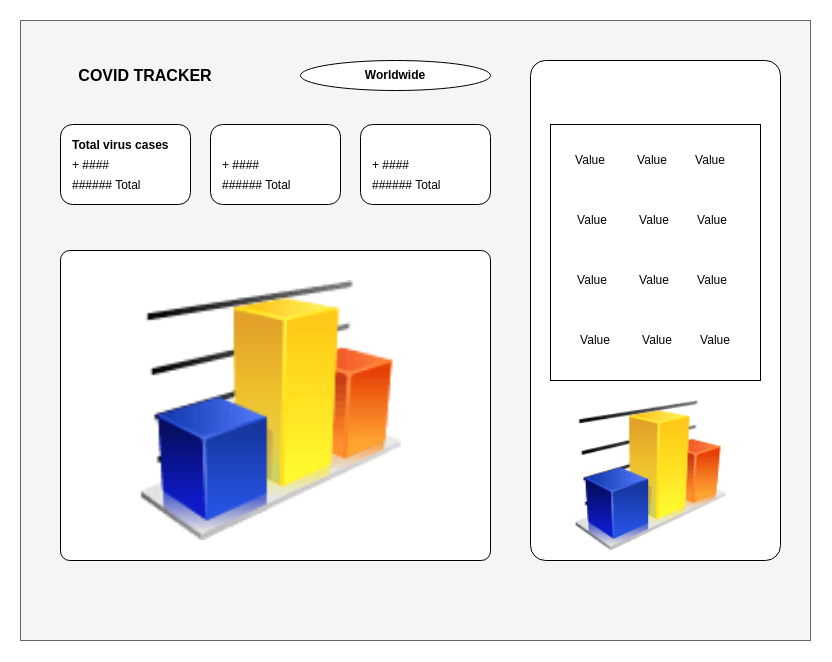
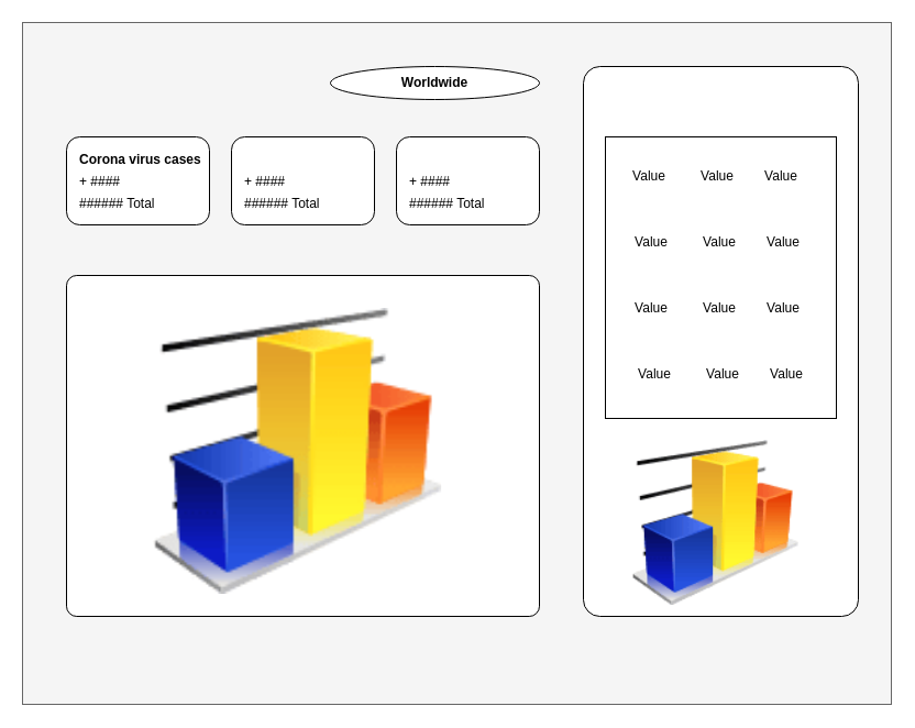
  <mxCell id="0" />
  <mxCell id="1" parent="0" />
  <mxCell id="2" value="" style="rounded=0;whiteSpace=wrap;html=1;fillColor=#f5f5f5;strokeColor=#666666;fontColor=#333333;" vertex="1" parent="1"><mxGeometry x="20" y="20" width="790" height="620" as="geometry" /></mxCell>
- <mxCell id="3" value="&lt;font style=&quot;font-size: 16px&quot;&gt;&lt;b&gt;COVID TRACKER&lt;/b&gt;&lt;/font&gt;" style="text;html=1;strokeColor=none;fillColor=none;align=center;verticalAlign=middle;whiteSpace=wrap;rounded=0;" vertex="1" parent="1"><mxGeometry x="70" y="65" width="150" height="20" as="geometry" /></mxCell>
  <mxCell id="4" value="&lt;b&gt;Worldwide&lt;/b&gt;" style="ellipse;whiteSpace=wrap;html=1;arcSize=11;" vertex="1" parent="1"><mxGeometry x="300" y="60" width="190" height="30" as="geometry" /></mxCell>
  <mxCell id="5" value="&lt;div&gt;&lt;br&gt;&lt;/div&gt;" style="rounded=1;whiteSpace=wrap;html=1;align=left;" vertex="1" parent="1"><mxGeometry x="60" y="124" width="130" height="80" as="geometry" /></mxCell>
  <mxCell id="6" value="" style="rounded=1;whiteSpace=wrap;html=1;" vertex="1" parent="1"><mxGeometry x="210" y="124" width="130" height="80" as="geometry" /></mxCell>
  <mxCell id="7" value="" style="rounded=1;whiteSpace=wrap;html=1;" vertex="1" parent="1"><mxGeometry x="360" y="124" width="130" height="80" as="geometry" /></mxCell>
  <mxCell id="8" value="" style="rounded=1;whiteSpace=wrap;html=1;arcSize=3;" vertex="1" parent="1"><mxGeometry x="60" y="250" width="430" height="310" as="geometry" /></mxCell>
- <mxCell id="9" value="&lt;b&gt;Total virus cases&lt;/b&gt;" style="text;html=1;strokeColor=none;fillColor=none;align=left;verticalAlign=middle;whiteSpace=wrap;rounded=0;" vertex="1" parent="1"><mxGeometry x="70" y="135" width="120" height="20" as="geometry" /></mxCell>
+ <mxCell id="9" value="&lt;b&gt;Corona virus cases&lt;/b&gt;" style="text;html=1;strokeColor=none;fillColor=none;align=left;verticalAlign=middle;whiteSpace=wrap;rounded=0;" vertex="1" parent="1"><mxGeometry x="70" y="135" width="120" height="20" as="geometry" /></mxCell>
  <mxCell id="10" value="###### Total" style="text;html=1;strokeColor=none;fillColor=none;align=left;verticalAlign=middle;whiteSpace=wrap;rounded=0;" vertex="1" parent="1"><mxGeometry x="70" y="175" width="110" height="20" as="geometry" /></mxCell>
  <mxCell id="11" value="+ ####" style="text;html=1;strokeColor=none;fillColor=none;align=left;verticalAlign=middle;whiteSpace=wrap;rounded=0;" vertex="1" parent="1"><mxGeometry x="70" y="155" width="110" height="20" as="geometry" /></mxCell>
  <mxCell id="12" value="+ ####" style="text;html=1;strokeColor=none;fillColor=none;align=left;verticalAlign=middle;whiteSpace=wrap;rounded=0;" vertex="1" parent="1"><mxGeometry x="220" y="155" width="110" height="20" as="geometry" /></mxCell>
  <mxCell id="13" value="###### Total" style="text;html=1;strokeColor=none;fillColor=none;align=left;verticalAlign=middle;whiteSpace=wrap;rounded=0;" vertex="1" parent="1"><mxGeometry x="220" y="175" width="110" height="20" as="geometry" /></mxCell>
  <mxCell id="14" value="+ ####" style="text;html=1;strokeColor=none;fillColor=none;align=left;verticalAlign=middle;whiteSpace=wrap;rounded=0;" vertex="1" parent="1"><mxGeometry x="370" y="155" width="110" height="20" as="geometry" /></mxCell>
  <mxCell id="15" value="###### Total" style="text;html=1;strokeColor=none;fillColor=none;align=left;verticalAlign=middle;whiteSpace=wrap;rounded=0;" vertex="1" parent="1"><mxGeometry x="370" y="175" width="110" height="20" as="geometry" /></mxCell>
  <mxCell id="16" value="" style="rounded=1;whiteSpace=wrap;html=1;arcSize=6;" vertex="1" parent="1"><mxGeometry x="530" y="60" width="250" height="500" as="geometry" /></mxCell>
  <mxCell id="17" value="" style="image;html=1;image=img/lib/clip_art/finance/Graph_128x128.png" vertex="1" parent="1"><mxGeometry x="560" y="400" width="180" height="150" as="geometry" /></mxCell>
  <mxCell id="18" value="" style="image;html=1;image=img/lib/clip_art/finance/Graph_128x128.png" vertex="1" parent="1"><mxGeometry x="70" y="280" width="400" height="260" as="geometry" /></mxCell>
  <mxCell id="19" value="" style="rounded=0;whiteSpace=wrap;html=1;" vertex="1" parent="1"><mxGeometry x="550" y="124" width="210" height="256" as="geometry" /></mxCell>
  <mxCell id="20" value="Value" style="text;html=1;strokeColor=none;fillColor=none;align=center;verticalAlign=middle;whiteSpace=wrap;rounded=0;" vertex="1" parent="1"><mxGeometry x="632" y="150" width="40" height="20" as="geometry" /></mxCell>
  <mxCell id="21" value="Value" style="text;html=1;strokeColor=none;fillColor=none;align=center;verticalAlign=middle;whiteSpace=wrap;rounded=0;" vertex="1" parent="1"><mxGeometry x="570" y="150" width="40" height="20" as="geometry" /></mxCell>
  <mxCell id="22" value="Value" style="text;html=1;strokeColor=none;fillColor=none;align=center;verticalAlign=middle;whiteSpace=wrap;rounded=0;" vertex="1" parent="1"><mxGeometry x="690" y="150" width="40" height="20" as="geometry" /></mxCell>
  <mxCell id="23" value="Value" style="text;html=1;strokeColor=none;fillColor=none;align=center;verticalAlign=middle;whiteSpace=wrap;rounded=0;" vertex="1" parent="1"><mxGeometry x="692" y="210" width="40" height="20" as="geometry" /></mxCell>
  <mxCell id="24" value="Value" style="text;html=1;strokeColor=none;fillColor=none;align=center;verticalAlign=middle;whiteSpace=wrap;rounded=0;" vertex="1" parent="1"><mxGeometry x="634" y="210" width="40" height="20" as="geometry" /></mxCell>
  <mxCell id="25" value="Value" style="text;html=1;strokeColor=none;fillColor=none;align=center;verticalAlign=middle;whiteSpace=wrap;rounded=0;" vertex="1" parent="1"><mxGeometry x="572" y="210" width="40" height="20" as="geometry" /></mxCell>
  <mxCell id="26" value="Value" style="text;html=1;strokeColor=none;fillColor=none;align=center;verticalAlign=middle;whiteSpace=wrap;rounded=0;" vertex="1" parent="1"><mxGeometry x="692" y="270" width="40" height="20" as="geometry" /></mxCell>
  <mxCell id="27" value="Value" style="text;html=1;strokeColor=none;fillColor=none;align=center;verticalAlign=middle;whiteSpace=wrap;rounded=0;" vertex="1" parent="1"><mxGeometry x="634" y="270" width="40" height="20" as="geometry" /></mxCell>
  <mxCell id="28" value="Value" style="text;html=1;strokeColor=none;fillColor=none;align=center;verticalAlign=middle;whiteSpace=wrap;rounded=0;" vertex="1" parent="1"><mxGeometry x="572" y="270" width="40" height="20" as="geometry" /></mxCell>
  <mxCell id="29" value="Value" style="text;html=1;strokeColor=none;fillColor=none;align=center;verticalAlign=middle;whiteSpace=wrap;rounded=0;" vertex="1" parent="1"><mxGeometry x="695" y="330" width="40" height="20" as="geometry" /></mxCell>
  <mxCell id="30" value="Value" style="text;html=1;strokeColor=none;fillColor=none;align=center;verticalAlign=middle;whiteSpace=wrap;rounded=0;" vertex="1" parent="1"><mxGeometry x="637" y="330" width="40" height="20" as="geometry" /></mxCell>
  <mxCell id="31" value="Value" style="text;html=1;strokeColor=none;fillColor=none;align=center;verticalAlign=middle;whiteSpace=wrap;rounded=0;" vertex="1" parent="1"><mxGeometry x="575" y="330" width="40" height="20" as="geometry" /></mxCell>
